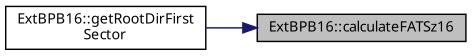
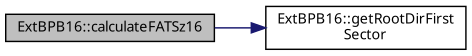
  digraph {
    rankdir=LR
    fontname="Noto Sans"
    node [color=black fontname="Noto Sans" fontsize=10 shape=record style=filled]
    n1 [fillcolor=grey75 fontcolor=black height=0.2 label="ExtBPB16::calculateFATSz16" width=0.4]
    n2 [fillcolor=white height=0.2 label="ExtBPB16::getRootDirFirst\lSector" width=0.4]
-   n2 -> n1 [color=midnightblue fontname="Noto Sans" fontsize=10 labelfontname=Helvetica labelfontsize=10 style=solid]
+   n1 -> n2 [color=midnightblue fontname="Noto Sans" fontsize=10 labelfontname=Helvetica labelfontsize=10 style=solid]
  }
